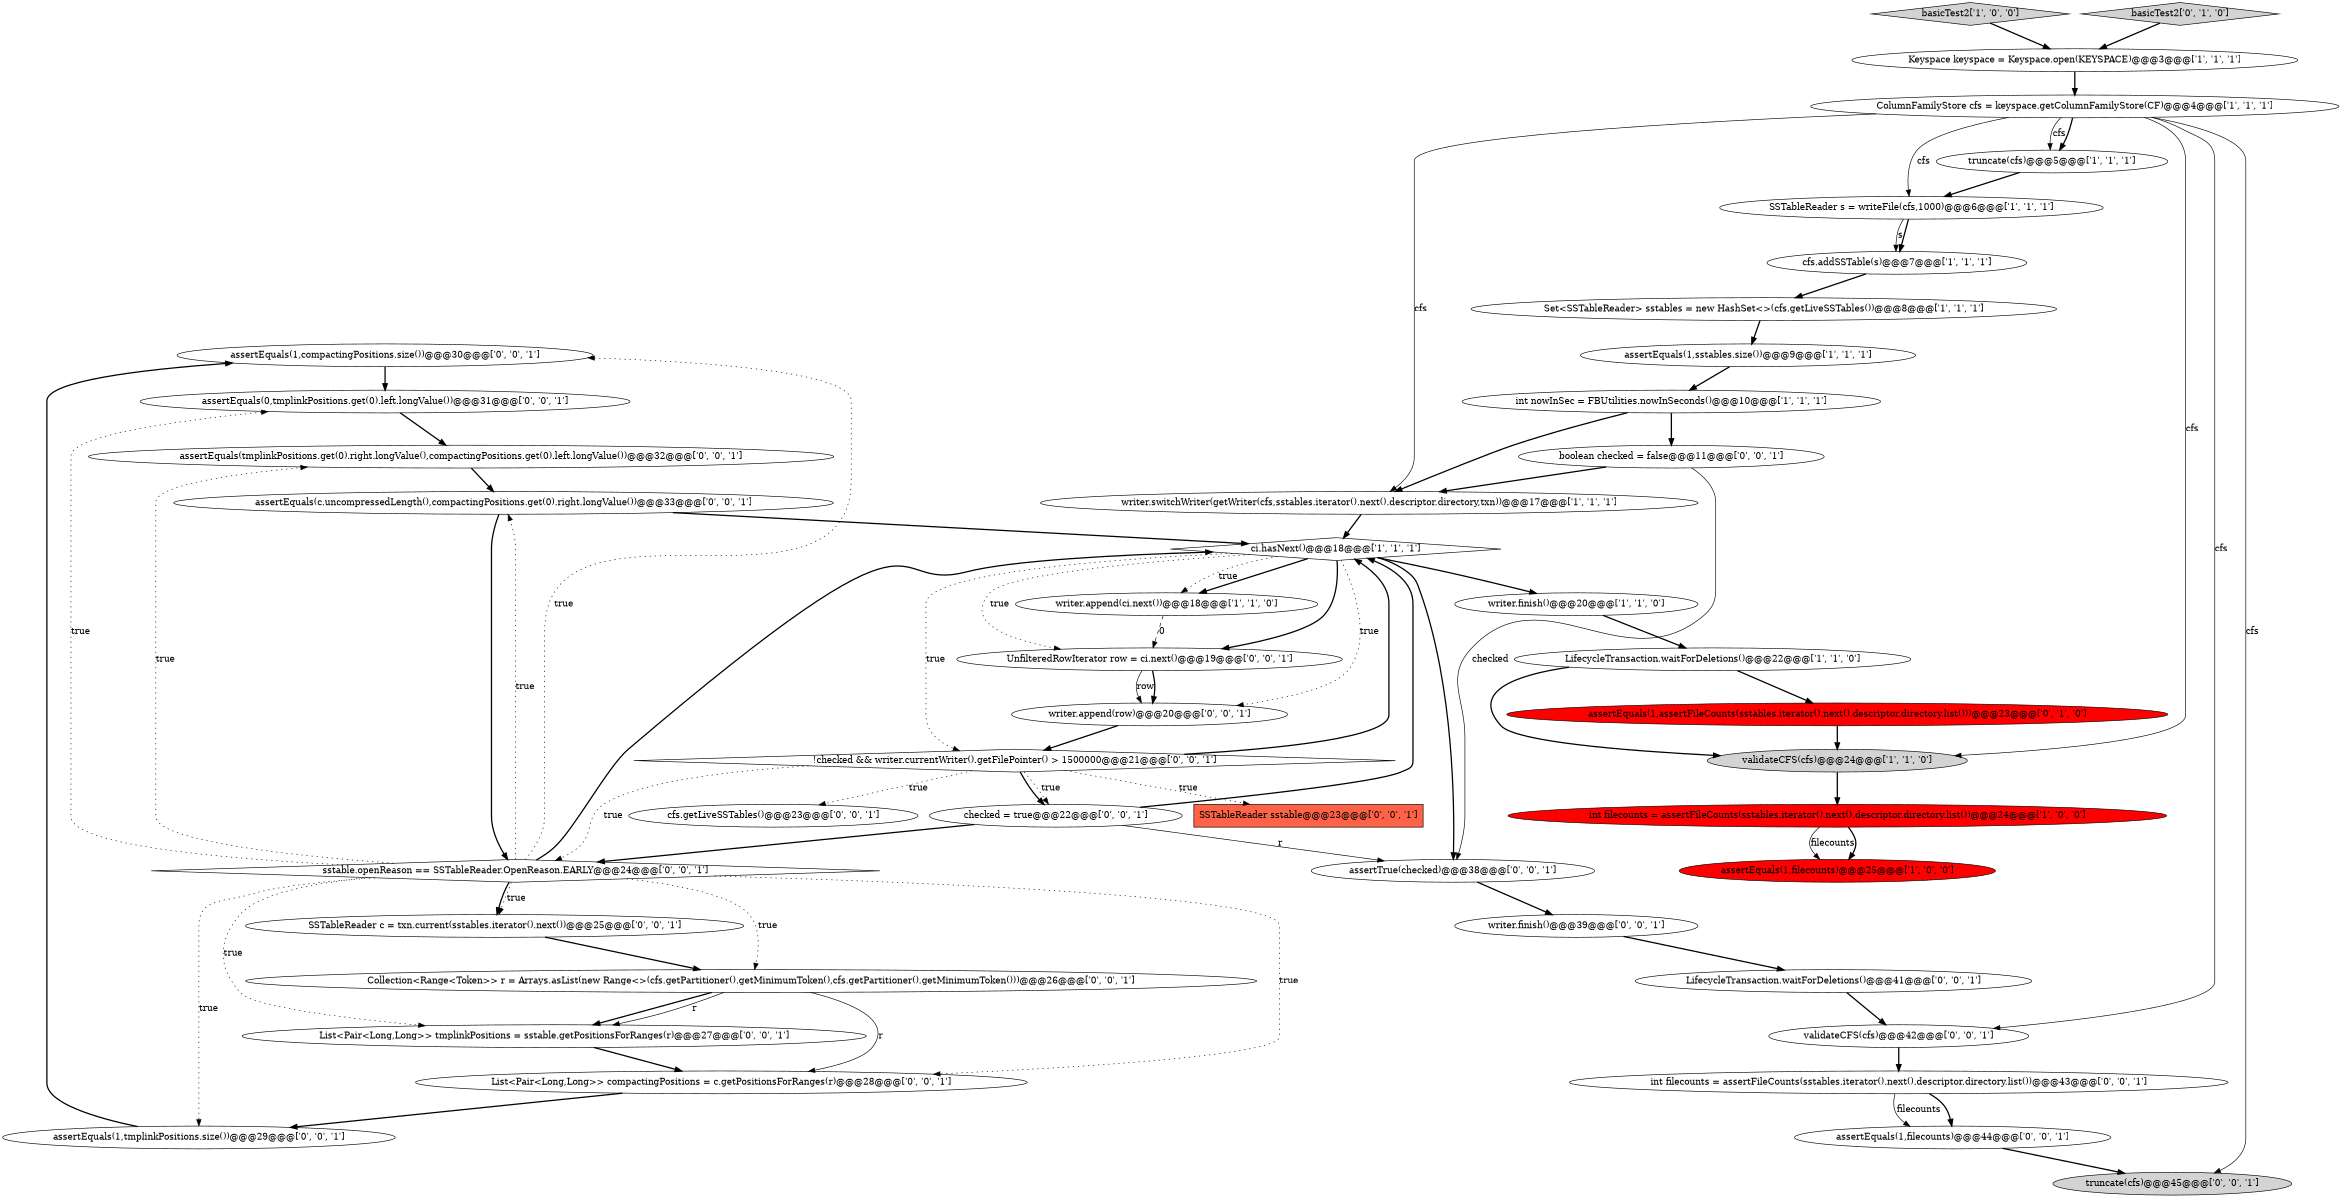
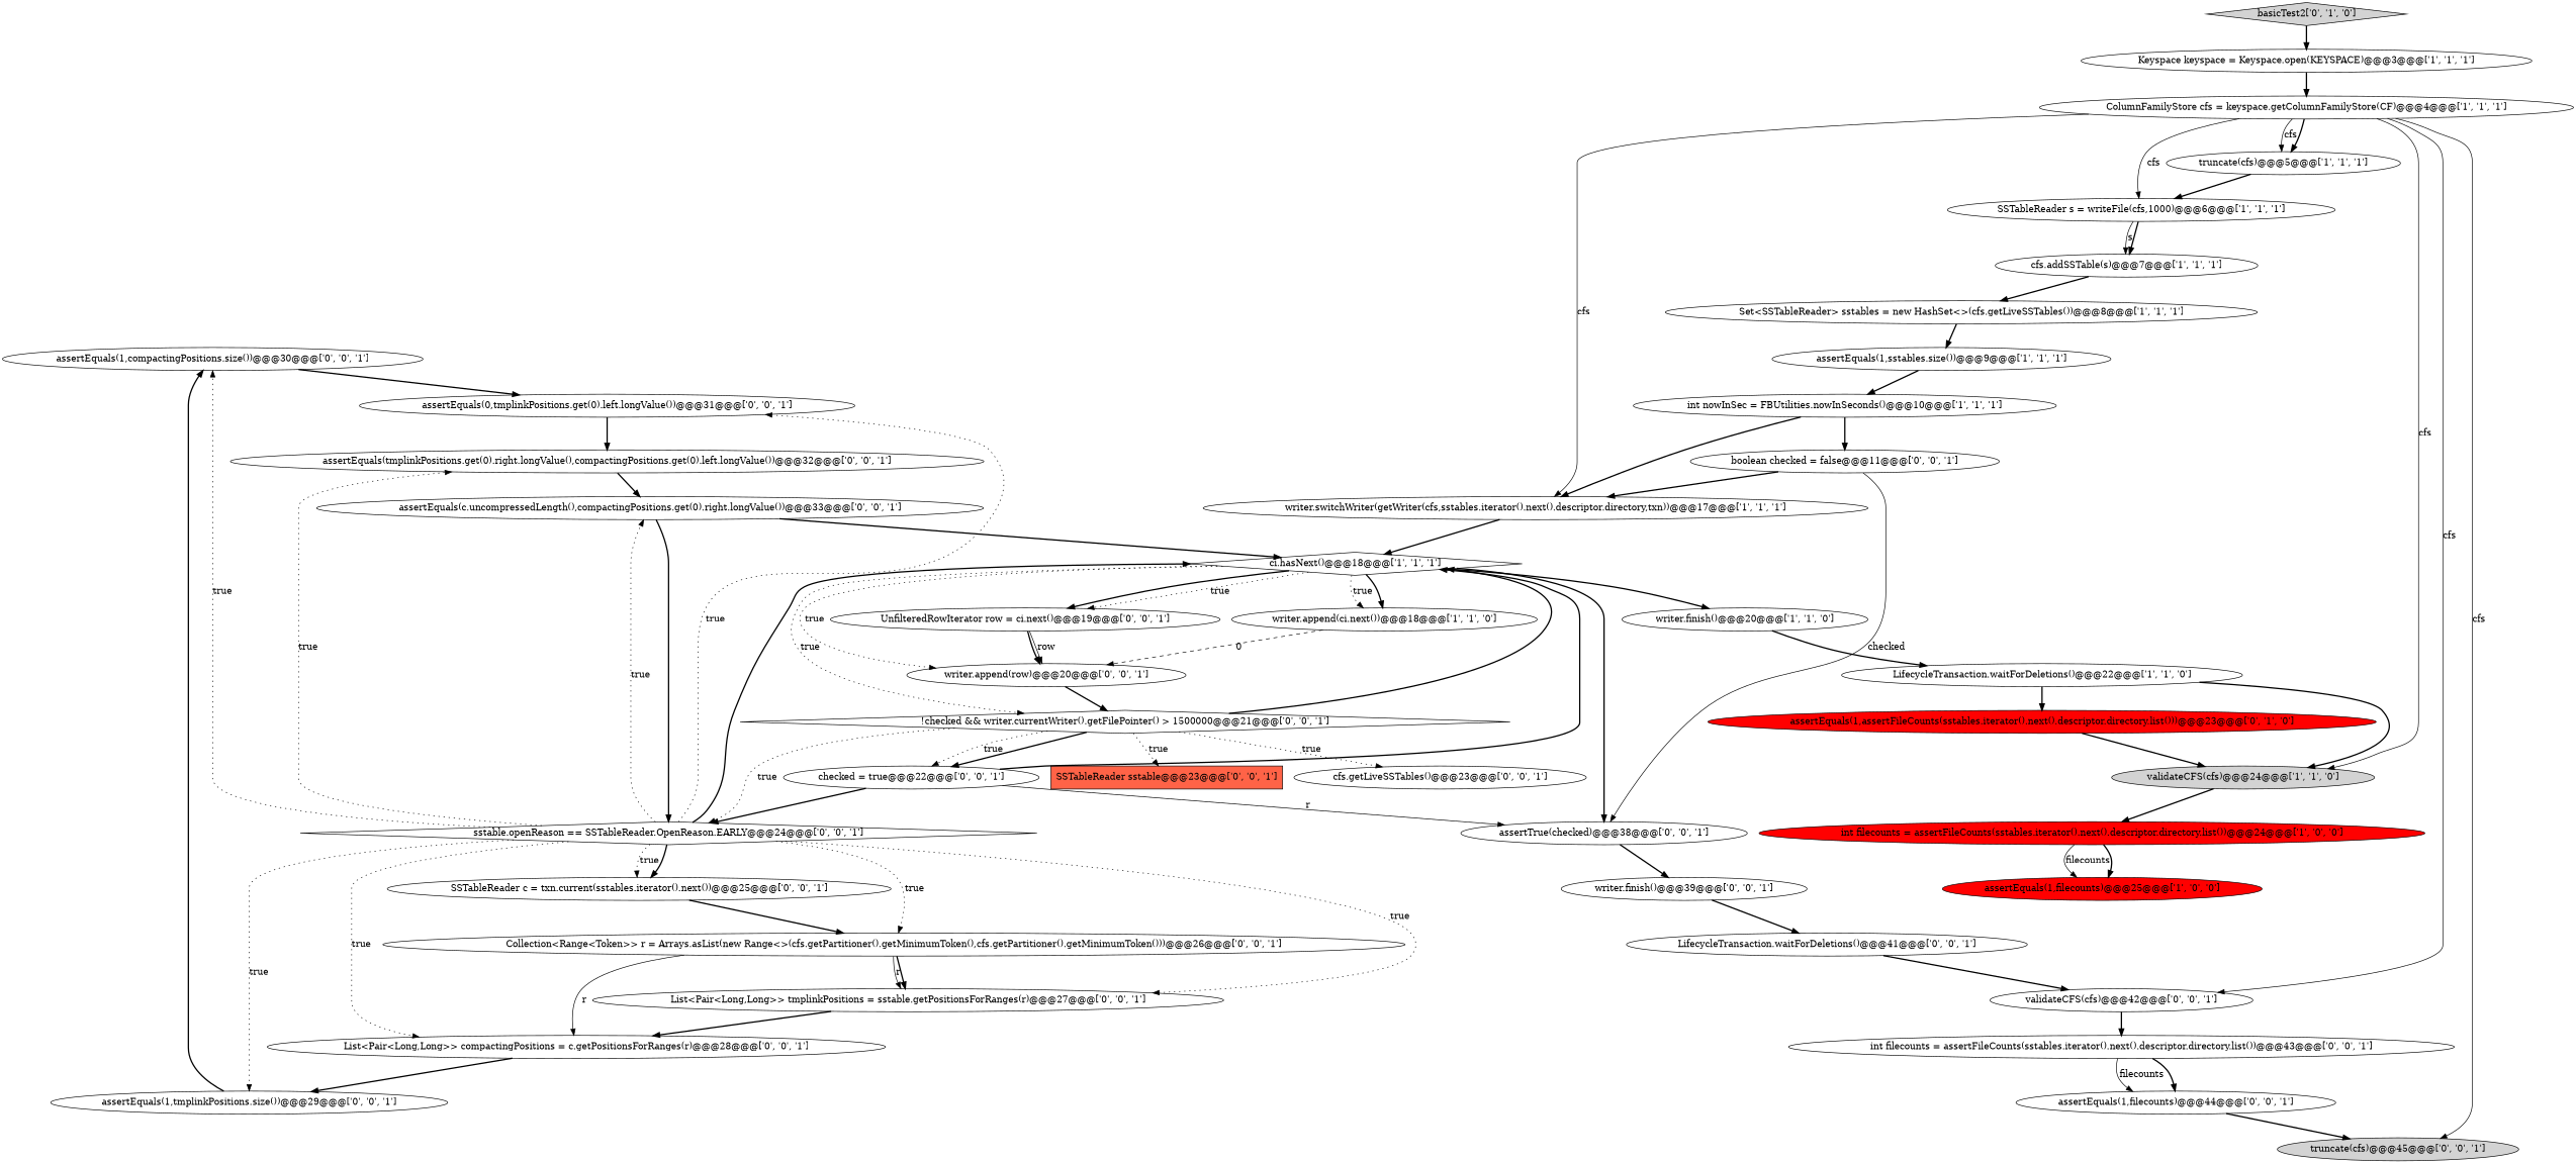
  digraph {
    node [fillcolor=white shape=ellipse style=filled]
    edge [style=bold]
    n1 [label="assertEquals(1,compactingPositions.size())@@@30@@@['0', '0', '1']"]
    n2 [label="assertEquals(0,tmplinkPositions.get(0).left.longValue())@@@31@@@['0', '0', '1']"]
    n3 [label="assertEquals(tmplinkPositions.get(0).right.longValue(),compactingPositions.get(0).left.longValue())@@@32@@@['0', '0', '1']"]
    n4 [label="LifecycleTransaction.waitForDeletions()@@@22@@@['1', '1', '0']"]
    n5 [fillcolor=red label="assertEquals(1,assertFileCounts(sstables.iterator().next().descriptor.directory.list()))@@@23@@@['0', '1', '0']"]
    n6 [fillcolor=lightgray label="validateCFS(cfs)@@@24@@@['1', '1', '0']"]
    n7 [fillcolor=red label="int filecounts = assertFileCounts(sstables.iterator().next().descriptor.directory.list())@@@24@@@['1', '0', '0']"]
    n8 [label="List<Pair<Long,Long>> tmplinkPositions = sstable.getPositionsForRanges(r)@@@27@@@['0', '0', '1']"]
    n9 [label="List<Pair<Long,Long>> compactingPositions = c.getPositionsForRanges(r)@@@28@@@['0', '0', '1']"]
    n10 [label="assertEquals(1,tmplinkPositions.size())@@@29@@@['0', '0', '1']"]
-   n11 [fillcolor=lightgray label="basicTest2['1', '0', '0']" shape=diamond]
    n12 [label="Keyspace keyspace = Keyspace.open(KEYSPACE)@@@3@@@['1', '1', '1']"]
    n13 [label="ColumnFamilyStore cfs = keyspace.getColumnFamilyStore(CF)@@@4@@@['1', '1', '1']"]
    n14 [label="assertEquals(c.uncompressedLength(),compactingPositions.get(0).right.longValue())@@@33@@@['0', '0', '1']"]
    n15 [label="ci.hasNext()@@@18@@@['1', '1', '1']" shape=diamond]
    n16 [label="sstable.openReason == SSTableReader.OpenReason.EARLY@@@24@@@['0', '0', '1']" shape=diamond]
    n17 [label="writer.switchWriter(getWriter(cfs,sstables.iterator().next().descriptor.directory,txn))@@@17@@@['1', '1', '1']"]
    n18 [label="writer.append(ci.next())@@@18@@@['1', '1', '0']"]
    n19 [label="UnfilteredRowIterator row = ci.next()@@@19@@@['0', '0', '1']"]
    n20 [label="!checked && writer.currentWriter().getFilePointer() > 1500000@@@21@@@['0', '0', '1']" shape=diamond]
    n21 [label="assertTrue(checked)@@@38@@@['0', '0', '1']"]
    n22 [label="writer.append(row)@@@20@@@['0', '0', '1']"]
    n23 [label="writer.finish()@@@20@@@['1', '1', '0']"]
    n24 [label="validateCFS(cfs)@@@42@@@['0', '0', '1']"]
    n25 [label="int filecounts = assertFileCounts(sstables.iterator().next().descriptor.directory.list())@@@43@@@['0', '0', '1']"]
    n26 [label="assertEquals(1,filecounts)@@@44@@@['0', '0', '1']"]
    n27 [label="Set<SSTableReader> sstables = new HashSet<>(cfs.getLiveSSTables())@@@8@@@['1', '1', '1']"]
    n28 [label="assertEquals(1,sstables.size())@@@9@@@['1', '1', '1']"]
    n29 [label="int nowInSec = FBUtilities.nowInSeconds()@@@10@@@['1', '1', '1']"]
    n30 [label="cfs.addSSTable(s)@@@7@@@['1', '1', '1']"]
    n31 [fillcolor=red label="assertEquals(1,filecounts)@@@25@@@['1', '0', '0']"]
    n32 [fillcolor=tomato label="SSTableReader sstable@@@23@@@['0', '0', '1']" shape=box]
    n33 [fillcolor=lightgray label="truncate(cfs)@@@45@@@['0', '0', '1']"]
    n34 [label="checked = true@@@22@@@['0', '0', '1']"]
    n35 [label="cfs.getLiveSSTables()@@@23@@@['0', '0', '1']"]
    n36 [label="Collection<Range<Token>> r = Arrays.asList(new Range<>(cfs.getPartitioner().getMinimumToken(),cfs.getPartitioner().getMinimumToken()))@@@26@@@['0', '0', '1']"]
    n37 [label="SSTableReader c = txn.current(sstables.iterator().next())@@@25@@@['0', '0', '1']"]
    n38 [label="LifecycleTransaction.waitForDeletions()@@@41@@@['0', '0', '1']"]
    n39 [label="SSTableReader s = writeFile(cfs,1000)@@@6@@@['1', '1', '1']"]
    n40 [label="truncate(cfs)@@@5@@@['1', '1', '1']"]
    n41 [label="boolean checked = false@@@11@@@['0', '0', '1']"]
    n42 [label="writer.finish()@@@39@@@['0', '0', '1']"]
    n43 [fillcolor=lightgray label="basicTest2['0', '1', '0']" shape=diamond]
    n1 -> n2
    n2 -> n3
    n3 -> n14
    n4 -> n5
    n4 -> n6
    n5 -> n6
    n6 -> n7
    n7 -> n31 [label=filecounts style=solid]
    n7 -> n31
    n8 -> n9
    n9 -> n10
    n10 -> n1
-   n11 -> n12
    n12 -> n13
    n13 -> n6 [label=cfs style=solid]
    n13 -> n17 [label=cfs style=solid]
    n13 -> n24 [label=cfs style=solid]
    n13 -> n33 [label=cfs style=solid]
    n13 -> n39 [label=cfs style=solid]
    n13 -> n40 [label=cfs style=solid]
    n13 -> n40
    n14 -> n15
    n14 -> n16
    n15 -> n18
    n15 -> n18 [label=true style=dotted]
    n15 -> n19
    n15 -> n19 [label=true style=dotted]
    n15 -> n20 [label=true style=dotted]
    n15 -> n21
    n15 -> n22 [label=true style=dotted]
    n15 -> n23
    n16 -> n1 [label=true style=dotted]
    n16 -> n2 [label=true style=dotted]
    n16 -> n3 [label=true style=dotted]
    n16 -> n8 [label=true style=dotted]
    n16 -> n9 [label=true style=dotted]
    n16 -> n10 [label=true style=dotted]
    n16 -> n14 [label=true style=dotted]
    n16 -> n15
    n16 -> n36 [label=true style=dotted]
    n16 -> n37 [label=true style=dotted]
    n16 -> n37
    n17 -> n15
-   n18 -> n19 [label=0 style=dashed]
+   n18 -> n22 [label=0 style=dashed]
    n19 -> n22 [label=row style=solid]
    n19 -> n22
    n20 -> n15
    n20 -> n16 [label=true style=dotted]
    n20 -> n32 [label=true style=dotted]
    n20 -> n34
    n20 -> n34 [label=true style=dotted]
    n20 -> n35 [label=true style=dotted]
    n21 -> n42
    n22 -> n20
    n23 -> n4
    n24 -> n25
    n25 -> n26
    n25 -> n26 [label=filecounts style=solid]
    n26 -> n33
    n27 -> n28
    n28 -> n29
    n29 -> n17
    n29 -> n41
    n30 -> n27
    n34 -> n15
    n34 -> n16
    n34 -> n21 [label=r style=solid]
    n36 -> n8
    n36 -> n8 [label=r style=solid]
    n36 -> n9 [label=r style=solid]
    n37 -> n36
    n38 -> n24
    n39 -> n30 [label=s style=solid]
    n39 -> n30
    n40 -> n39
    n41 -> n17
    n41 -> n21 [label=checked style=solid]
    n42 -> n38
    n43 -> n12
  }
